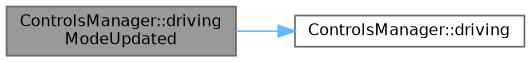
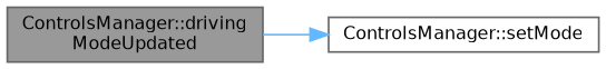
  digraph {
    rankdir=LR
    node [fontname=Helvetica fontsize=10 shape=box style=filled]
    n1 [color=gray40 fillcolor=grey60 fontcolor=black height=0.2 label="ControlsManager::driving\lModeUpdated" width=0.4]
-   n2 [color=grey40 fillcolor=white height=0.2 label="ControlsManager::driving" width=0.4]
+   n2 [color=grey40 fillcolor=white height=0.2 label="ControlsManager::setMode" width=0.4]
    n1 -> n2 [color=steelblue1 fontname=Helvetica fontsize=10 labelfontname=Helvetica labelfontsize=10 style=solid]
  }
